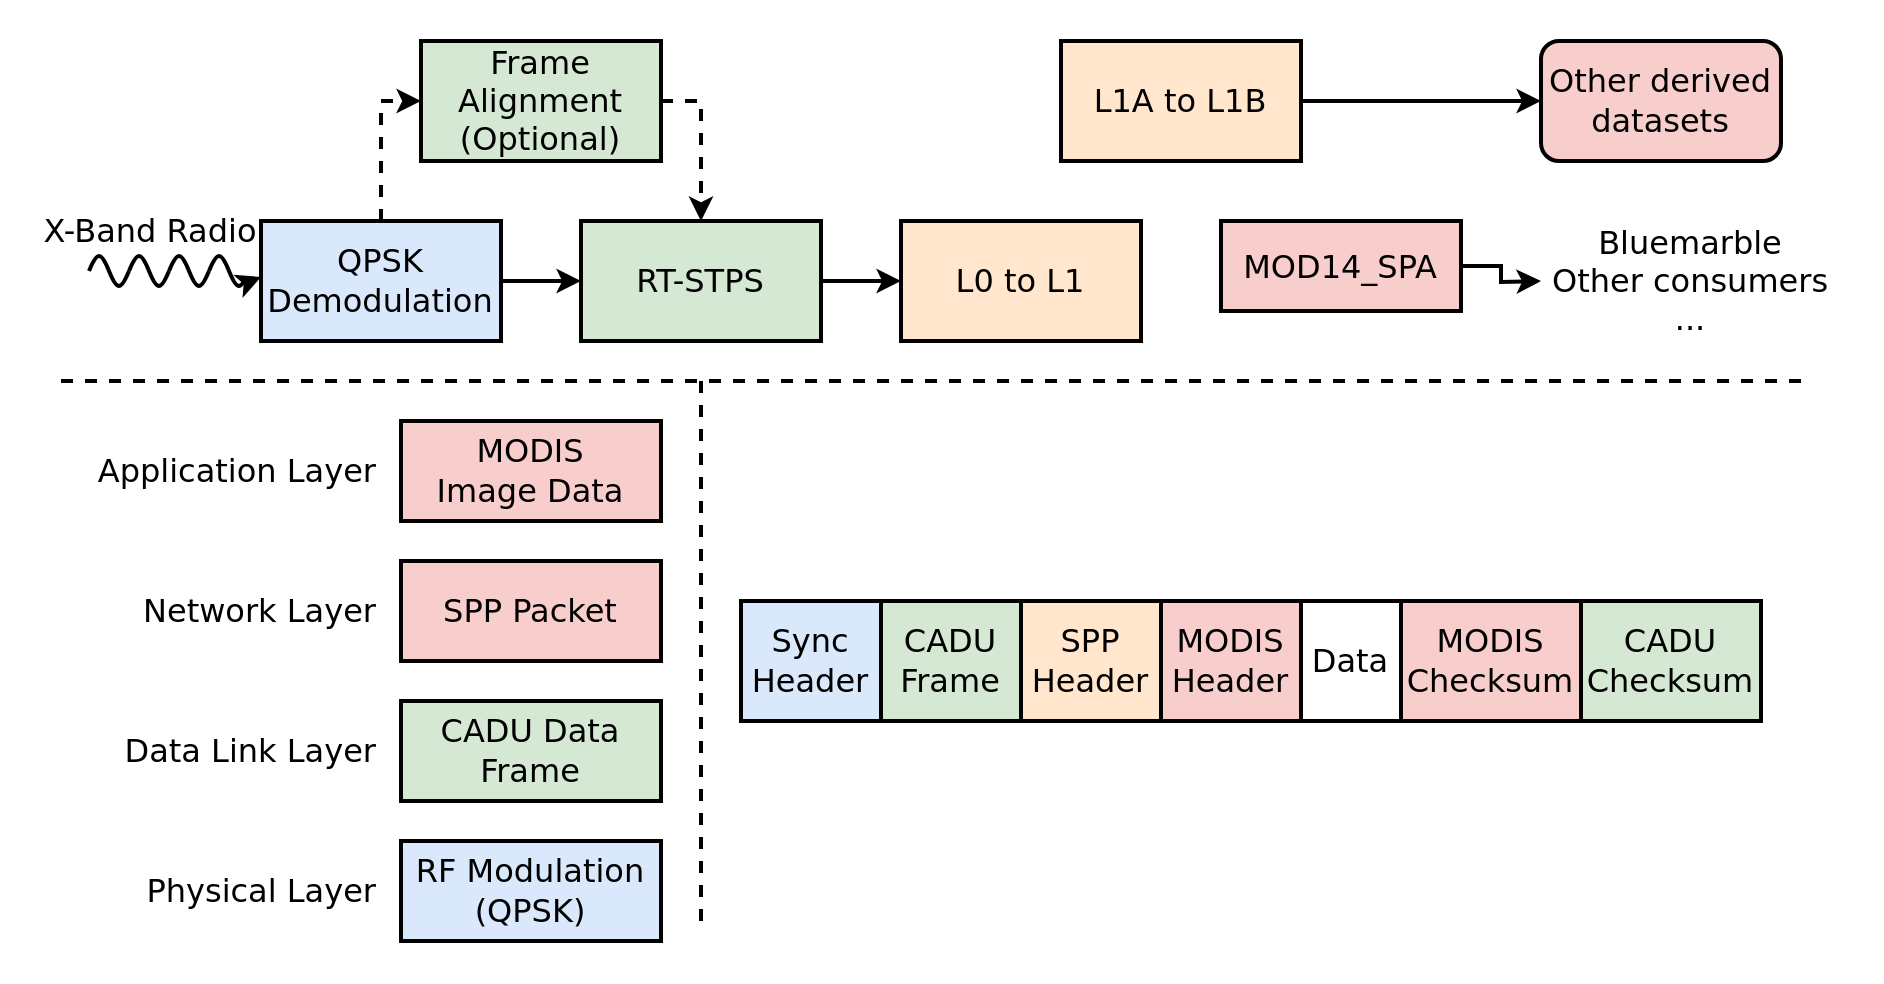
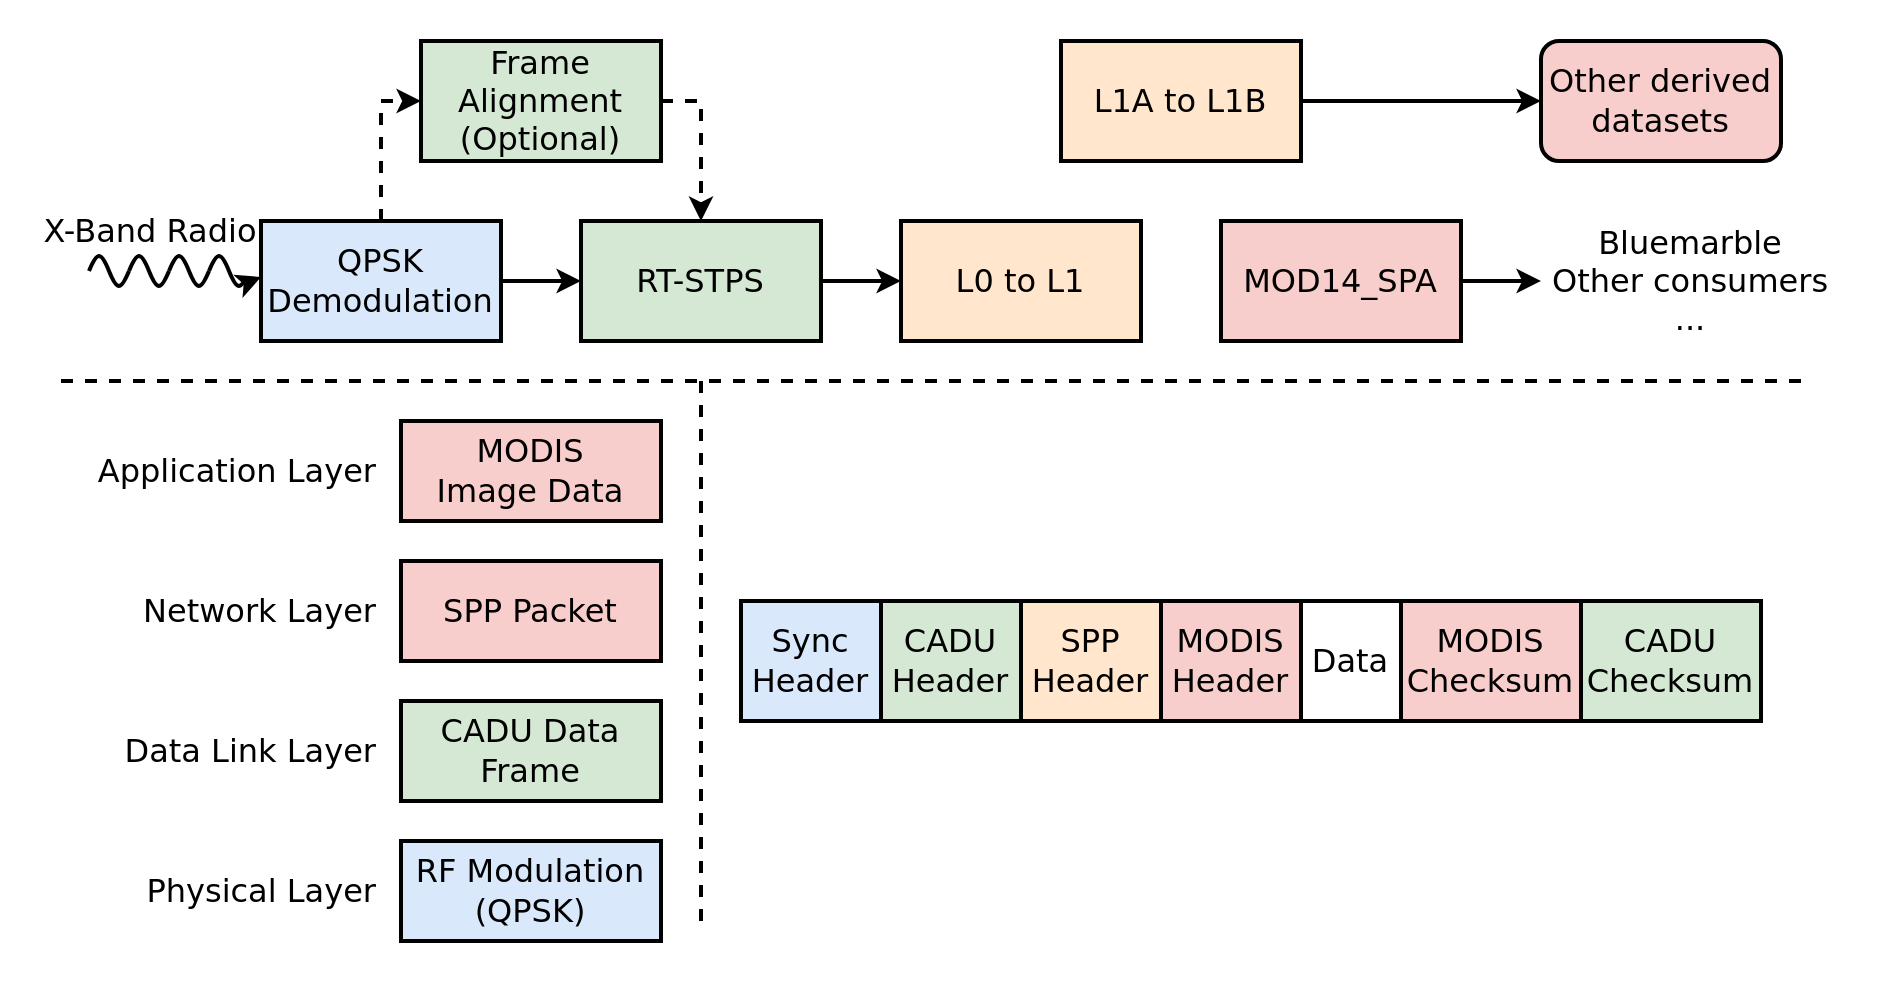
  <mxCell id="0" />
  <mxCell id="1" parent="0" />
  <mxCell id="2" value="Data" style="rounded=0;whiteSpace=wrap;html=1;strokeWidth=2;fontSize=16;fontFamily=DejaVu Sans;" vertex="1" parent="1"><mxGeometry x="650" y="300" width="50" height="60" as="geometry" /></mxCell>
  <mxCell id="3" value="MODIS Header" style="rounded=0;whiteSpace=wrap;html=1;fillColor=#f8cecc;strokeColor=#000000;strokeWidth=2;fontSize=16;fontFamily=DejaVu Sans;" vertex="1" parent="1"><mxGeometry x="580" y="300" width="70" height="60" as="geometry" /></mxCell>
  <mxCell id="4" value="MODIS Checksum" style="rounded=0;whiteSpace=wrap;html=1;fillColor=#f8cecc;strokeColor=#000000;strokeWidth=2;fontSize=16;fontFamily=DejaVu Sans;" vertex="1" parent="1"><mxGeometry x="700" y="300" width="90" height="60" as="geometry" /></mxCell>
  <mxCell id="5" value="SPP Header" style="rounded=0;whiteSpace=wrap;html=1;fillColor=#ffe6cc;strokeColor=#000000;strokeWidth=2;fontSize=16;fontFamily=DejaVu Sans;" vertex="1" parent="1"><mxGeometry x="510" y="300" width="70" height="60" as="geometry" /></mxCell>
  <mxCell id="6" value="CADU Checksum" style="rounded=0;whiteSpace=wrap;html=1;fillColor=#d5e8d4;strokeColor=#000000;strokeWidth=2;fontSize=16;fontFamily=DejaVu Sans;" parent="1" vertex="1"><mxGeometry x="790" y="300" width="90" height="60" as="geometry" /></mxCell>
- <mxCell id="7" value="CADU Frame" style="rounded=0;whiteSpace=wrap;html=1;fillColor=#d5e8d4;strokeColor=#000000;strokeWidth=2;fontSize=16;fontFamily=DejaVu Sans;" vertex="1" parent="1"><mxGeometry x="440" y="300" width="70" height="60" as="geometry" /></mxCell>
+ <mxCell id="7" value="CADU Header" style="rounded=0;whiteSpace=wrap;html=1;fillColor=#d5e8d4;strokeColor=#000000;strokeWidth=2;fontSize=16;fontFamily=DejaVu Sans;" vertex="1" parent="1"><mxGeometry x="440" y="300" width="70" height="60" as="geometry" /></mxCell>
  <mxCell id="8" value="Sync&lt;br style=&quot;font-size: 16px;&quot;&gt;Header" style="rounded=0;whiteSpace=wrap;html=1;fillColor=#dae8fc;strokeColor=#000000;strokeWidth=2;fontSize=16;fontFamily=DejaVu Sans;" parent="1" vertex="1"><mxGeometry x="370" y="300" width="70" height="60" as="geometry" /></mxCell>
  <mxCell id="9" style="edgeStyle=orthogonalEdgeStyle;rounded=0;orthogonalLoop=1;jettySize=auto;html=1;exitX=1;exitY=0.5;exitDx=0;exitDy=0;entryX=0;entryY=0.5;entryDx=0;entryDy=0;fontSize=16;fontColor=#cc0000;strokeWidth=2;fontFamily=DejaVu Sans;" edge="1" parent="1" source="11" target="13"><mxGeometry relative="1" as="geometry" /></mxCell>
  <mxCell id="10" style="edgeStyle=orthogonalEdgeStyle;rounded=0;orthogonalLoop=1;jettySize=auto;html=1;exitX=0.5;exitY=0;exitDx=0;exitDy=0;entryX=0;entryY=0.5;entryDx=0;entryDy=0;fontSize=16;fontColor=#000000;strokeWidth=2;fontFamily=DejaVu Sans;dashed=1;" edge="1" parent="1" source="11" target="18"><mxGeometry relative="1" as="geometry" /></mxCell>
  <mxCell id="11" value="QPSK Demodulation" style="rounded=0;whiteSpace=wrap;html=1;labelBackgroundColor=none;fontSize=16;strokeColor=#000000;strokeWidth=2;fillColor=#dae8fc;fontFamily=DejaVu Sans;" vertex="1" parent="1"><mxGeometry x="130" y="110" width="120" height="60" as="geometry" /></mxCell>
  <mxCell id="12" style="edgeStyle=orthogonalEdgeStyle;rounded=0;orthogonalLoop=1;jettySize=auto;html=1;exitX=1;exitY=0.5;exitDx=0;exitDy=0;entryX=0;entryY=0.5;entryDx=0;entryDy=0;fontSize=16;fontColor=#cc0000;strokeWidth=2;fontFamily=DejaVu Sans;" edge="1" parent="1" source="13" target="14"><mxGeometry relative="1" as="geometry" /></mxCell>
  <mxCell id="13" value="RT-STPS" style="rounded=0;whiteSpace=wrap;html=1;labelBackgroundColor=none;fontSize=16;strokeColor=#000000;strokeWidth=2;fillColor=#d5e8d4;fontFamily=DejaVu Sans;" vertex="1" parent="1"><mxGeometry x="290" y="110" width="120" height="60" as="geometry" /></mxCell>
  <mxCell id="14" value="L0 to L1" style="rounded=0;whiteSpace=wrap;html=1;labelBackgroundColor=none;fontSize=16;strokeColor=#000000;strokeWidth=2;fillColor=#ffe6cc;fontFamily=DejaVu Sans;" vertex="1" parent="1"><mxGeometry x="450" y="110" width="120" height="60" as="geometry" /></mxCell>
  <mxCell id="15" style="edgeStyle=orthogonalEdgeStyle;rounded=0;orthogonalLoop=1;jettySize=auto;html=1;exitX=1;exitY=0.5;exitDx=0;exitDy=0;entryX=0;entryY=0.5;entryDx=0;entryDy=0;fontSize=16;fontColor=#cc0000;strokeWidth=2;fontFamily=DejaVu Sans;" edge="1" parent="1" source="16"><mxGeometry relative="1" as="geometry"><mxPoint x="770" y="140" as="targetPoint" /></mxGeometry></mxCell>
- <mxCell id="16" value="MOD14_SPA" style="rounded=0;whiteSpace=wrap;html=1;labelBackgroundColor=none;fontSize=16;strokeColor=#000000;strokeWidth=2;fillColor=#f8cecc;fontFamily=DejaVu Sans;" vertex="1" parent="1"><mxGeometry x="610" y="110" width="120" height="45" as="geometry" /></mxCell>
+ <mxCell id="16" value="MOD14_SPA" style="rounded=0;whiteSpace=wrap;html=1;labelBackgroundColor=none;fontSize=16;strokeColor=#000000;strokeWidth=2;fillColor=#f8cecc;fontFamily=DejaVu Sans;" vertex="1" parent="1"><mxGeometry x="610" y="110" width="120" height="60" as="geometry" /></mxCell>
  <mxCell id="17" style="edgeStyle=orthogonalEdgeStyle;rounded=0;orthogonalLoop=1;jettySize=auto;html=1;exitX=1;exitY=0.5;exitDx=0;exitDy=0;entryX=0.5;entryY=0;entryDx=0;entryDy=0;fontSize=16;fontColor=#000000;strokeWidth=2;fontFamily=DejaVu Sans;dashed=1;" edge="1" parent="1" source="18" target="13"><mxGeometry relative="1" as="geometry" /></mxCell>
  <mxCell id="18" value="Frame Alignment (Optional)" style="rounded=0;whiteSpace=wrap;html=1;labelBackgroundColor=none;fontSize=16;strokeColor=#000000;strokeWidth=2;fillColor=#d5e8d4;fontFamily=DejaVu Sans;" vertex="1" parent="1"><mxGeometry x="210" y="20" width="120" height="60" as="geometry" /></mxCell>
  <mxCell id="19" style="edgeStyle=orthogonalEdgeStyle;rounded=0;orthogonalLoop=1;jettySize=auto;html=1;exitX=1;exitY=0.5;exitDx=0;exitDy=0;entryX=0;entryY=0.5;entryDx=0;entryDy=0;fontFamily=DejaVu Sans;fontSize=16;fontColor=#000000;strokeWidth=2;" edge="1" parent="1" source="20" target="39"><mxGeometry relative="1" as="geometry" /></mxCell>
  <mxCell id="20" value="L1A to L1B" style="rounded=0;whiteSpace=wrap;html=1;labelBackgroundColor=none;fontSize=16;strokeColor=#000000;strokeWidth=2;fillColor=#ffe6cc;fontFamily=DejaVu Sans;" vertex="1" parent="1"><mxGeometry x="530" y="20" width="120" height="60" as="geometry" /></mxCell>
  <mxCell id="21" value="RF Modulation (QPSK)" style="rounded=0;whiteSpace=wrap;html=1;labelBackgroundColor=none;fontSize=16;strokeColor=#000000;strokeWidth=2;fillColor=#dae8fc;fontFamily=DejaVu Sans;" vertex="1" parent="1"><mxGeometry x="200" y="420" width="130" height="50" as="geometry" /></mxCell>
  <mxCell id="22" value="CADU Data Frame" style="rounded=0;whiteSpace=wrap;html=1;labelBackgroundColor=none;fontSize=16;strokeColor=#000000;strokeWidth=2;fillColor=#d5e8d4;fontFamily=DejaVu Sans;" vertex="1" parent="1"><mxGeometry x="200" y="350" width="130" height="50" as="geometry" /></mxCell>
  <mxCell id="23" value="SPP Packet" style="rounded=0;whiteSpace=wrap;html=1;labelBackgroundColor=none;fontSize=16;strokeColor=#000000;strokeWidth=2;fillColor=#f8cecc;fontFamily=DejaVu Sans;" vertex="1" parent="1"><mxGeometry x="200" y="280" width="130" height="50" as="geometry" /></mxCell>
  <mxCell id="24" value="MODIS&lt;br&gt;Image Data" style="rounded=0;whiteSpace=wrap;html=1;labelBackgroundColor=none;fontSize=16;strokeColor=#000000;strokeWidth=2;fillColor=#f8cecc;fontFamily=DejaVu Sans;" vertex="1" parent="1"><mxGeometry x="200" y="210" width="130" height="50" as="geometry" /></mxCell>
  <mxCell id="25" value="Physical Layer" style="text;html=1;strokeColor=none;fillColor=none;align=right;verticalAlign=middle;whiteSpace=wrap;rounded=0;labelBackgroundColor=none;fontSize=16;fontColor=#000000;fontFamily=DejaVu Sans;" vertex="1" parent="1"><mxGeometry x="30" y="430" width="160" height="30" as="geometry" /></mxCell>
  <mxCell id="26" value="Data Link Layer" style="text;html=1;strokeColor=none;fillColor=none;align=right;verticalAlign=middle;whiteSpace=wrap;rounded=0;labelBackgroundColor=none;fontSize=16;fontColor=#000000;fontFamily=DejaVu Sans;" vertex="1" parent="1"><mxGeometry x="30" y="360" width="160" height="30" as="geometry" /></mxCell>
  <mxCell id="27" value="Network Layer" style="text;html=1;strokeColor=none;fillColor=none;align=right;verticalAlign=middle;whiteSpace=wrap;rounded=0;labelBackgroundColor=none;fontSize=16;fontColor=#000000;fontFamily=DejaVu Sans;" vertex="1" parent="1"><mxGeometry x="30" y="290" width="160" height="30" as="geometry" /></mxCell>
  <mxCell id="28" value="Application Layer" style="text;html=1;strokeColor=none;fillColor=none;align=right;verticalAlign=middle;whiteSpace=wrap;rounded=0;labelBackgroundColor=none;fontSize=16;fontColor=#000000;fontFamily=DejaVu Sans;" vertex="1" parent="1"><mxGeometry x="30" y="220" width="160" height="30" as="geometry" /></mxCell>
  <mxCell id="29" value="" style="group;fontFamily=DejaVu Sans;" vertex="1" connectable="0" parent="1"><mxGeometry x="44" y="125" width="86" height="20" as="geometry" /></mxCell>
  <mxCell id="30" value="" style="group;fontFamily=DejaVu Sans;" vertex="1" connectable="0" parent="29"><mxGeometry width="80" height="20" as="geometry" /></mxCell>
  <mxCell id="31" value="" style="pointerEvents=1;verticalLabelPosition=bottom;shadow=0;dashed=0;align=center;html=1;verticalAlign=top;shape=mxgraph.electrical.waveforms.sine_wave;labelBackgroundColor=none;fontSize=13;fontColor=#cc0000;strokeColor=#000000;strokeWidth=2;fillColor=#000000;fontFamily=DejaVu Sans;" vertex="1" parent="30"><mxGeometry width="20" height="20" as="geometry" /></mxCell>
  <mxCell id="32" value="" style="pointerEvents=1;verticalLabelPosition=bottom;shadow=0;dashed=0;align=center;html=1;verticalAlign=top;shape=mxgraph.electrical.waveforms.sine_wave;labelBackgroundColor=none;fontSize=13;fontColor=#cc0000;strokeColor=#000000;strokeWidth=2;fillColor=#000000;fontFamily=DejaVu Sans;" vertex="1" parent="30"><mxGeometry x="20" width="20" height="20" as="geometry" /></mxCell>
  <mxCell id="33" value="" style="pointerEvents=1;verticalLabelPosition=bottom;shadow=0;dashed=0;align=center;html=1;verticalAlign=top;shape=mxgraph.electrical.waveforms.sine_wave;labelBackgroundColor=none;fontSize=13;fontColor=#cc0000;strokeColor=#000000;strokeWidth=2;fillColor=#000000;fontFamily=DejaVu Sans;" vertex="1" parent="30"><mxGeometry x="40" width="20" height="20" as="geometry" /></mxCell>
  <mxCell id="34" value="" style="pointerEvents=1;verticalLabelPosition=bottom;shadow=0;dashed=0;align=center;html=1;verticalAlign=top;shape=mxgraph.electrical.waveforms.sine_wave;labelBackgroundColor=none;fontSize=13;fontColor=#cc0000;strokeColor=#000000;strokeWidth=2;fillColor=#000000;fontFamily=DejaVu Sans;" vertex="1" parent="30"><mxGeometry x="60" width="20" height="20" as="geometry" /></mxCell>
  <mxCell id="35" value="" style="rounded=0;whiteSpace=wrap;html=1;labelBackgroundColor=none;fontSize=16;fontColor=#000000;strokeColor=none;strokeWidth=2;fillColor=#FFFFFF;fontFamily=DejaVu Sans;" vertex="1" parent="29"><mxGeometry x="76" y="9" width="8" height="4" as="geometry" /></mxCell>
  <mxCell id="36" value="" style="endArrow=classic;html=1;rounded=0;fontSize=13;fontColor=#cc0000;strokeWidth=2;exitX=0.882;exitY=0.818;exitDx=0;exitDy=0;exitPerimeter=0;fontFamily=DejaVu Sans;" edge="1" parent="29" source="34"><mxGeometry width="50" height="50" relative="1" as="geometry"><mxPoint x="76" y="17" as="sourcePoint" /><mxPoint x="86" y="13" as="targetPoint" /></mxGeometry></mxCell>
  <mxCell id="37" value="X-Band Radio" style="text;html=1;strokeColor=none;fillColor=none;align=center;verticalAlign=middle;whiteSpace=wrap;rounded=0;labelBackgroundColor=none;fontSize=16;fontColor=#000000;fontFamily=DejaVu Sans;" vertex="1" parent="1"><mxGeometry x="20" y="100" width="110" height="30" as="geometry" /></mxCell>
  <mxCell id="38" value="Bluemarble&lt;br&gt;Other consumers&lt;br&gt;..." style="text;html=1;strokeColor=none;fillColor=none;align=center;verticalAlign=middle;whiteSpace=wrap;rounded=0;labelBackgroundColor=none;fontFamily=DejaVu Sans;fontSize=16;fontColor=#000000;" vertex="1" parent="1"><mxGeometry x="770" y="120" width="150" height="40" as="geometry" /></mxCell>
  <mxCell id="39" value="Other derived datasets" style="whiteSpace=wrap;html=1;labelBackgroundColor=none;fontFamily=DejaVu Sans;fontSize=16;strokeColor=#000000;strokeWidth=2;fillColor=#f8cecc;rounded=1;" vertex="1" parent="1"><mxGeometry x="770" y="20" width="120" height="60" as="geometry" /></mxCell>
  <mxCell id="40" value="" style="endArrow=none;dashed=1;html=1;rounded=0;fontFamily=DejaVu Sans;fontSize=16;fontColor=#000000;strokeWidth=2;" edge="1" parent="1"><mxGeometry width="50" height="50" relative="1" as="geometry"><mxPoint x="30" y="190" as="sourcePoint" /><mxPoint x="900" y="190" as="targetPoint" /></mxGeometry></mxCell>
  <mxCell id="41" value="" style="endArrow=none;dashed=1;html=1;rounded=0;fontFamily=DejaVu Sans;fontSize=16;fontColor=#000000;strokeWidth=2;" edge="1" parent="1"><mxGeometry width="50" height="50" relative="1" as="geometry"><mxPoint x="350" y="460" as="sourcePoint" /><mxPoint x="350" y="190" as="targetPoint" /></mxGeometry></mxCell>
